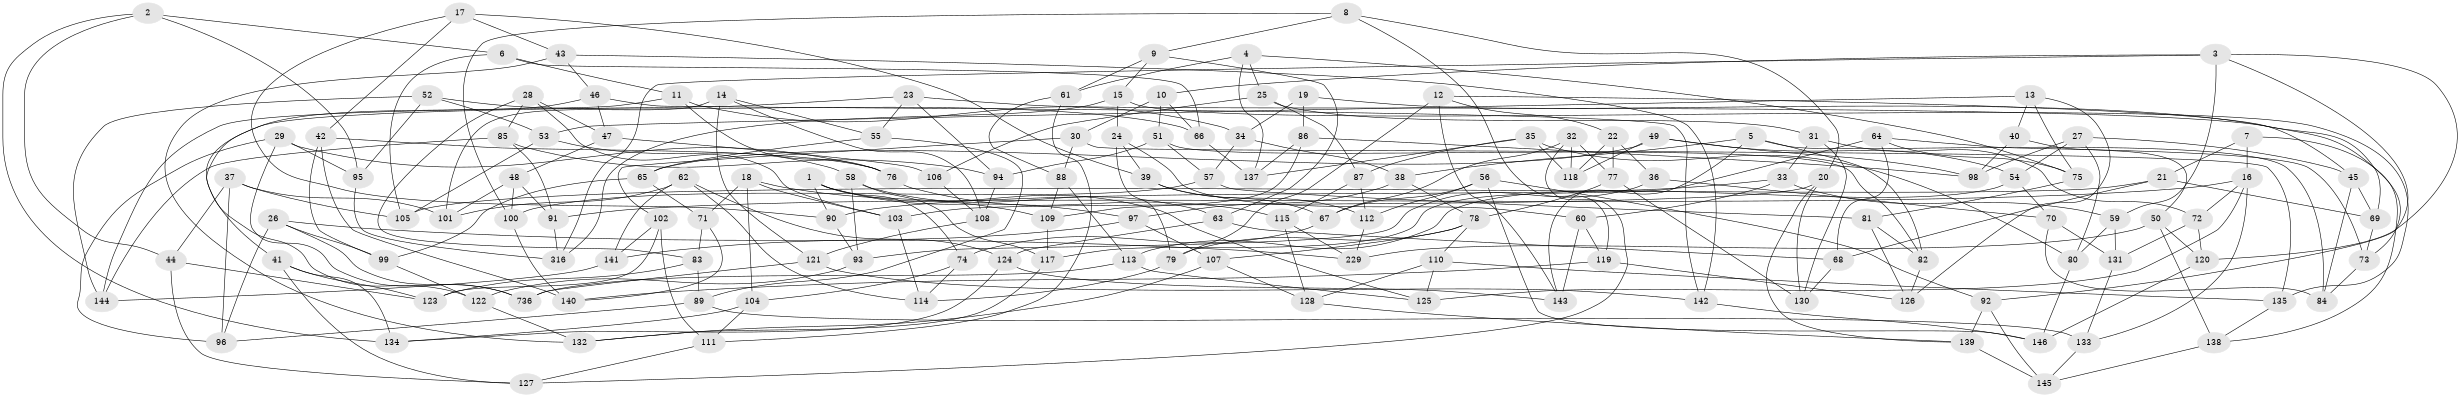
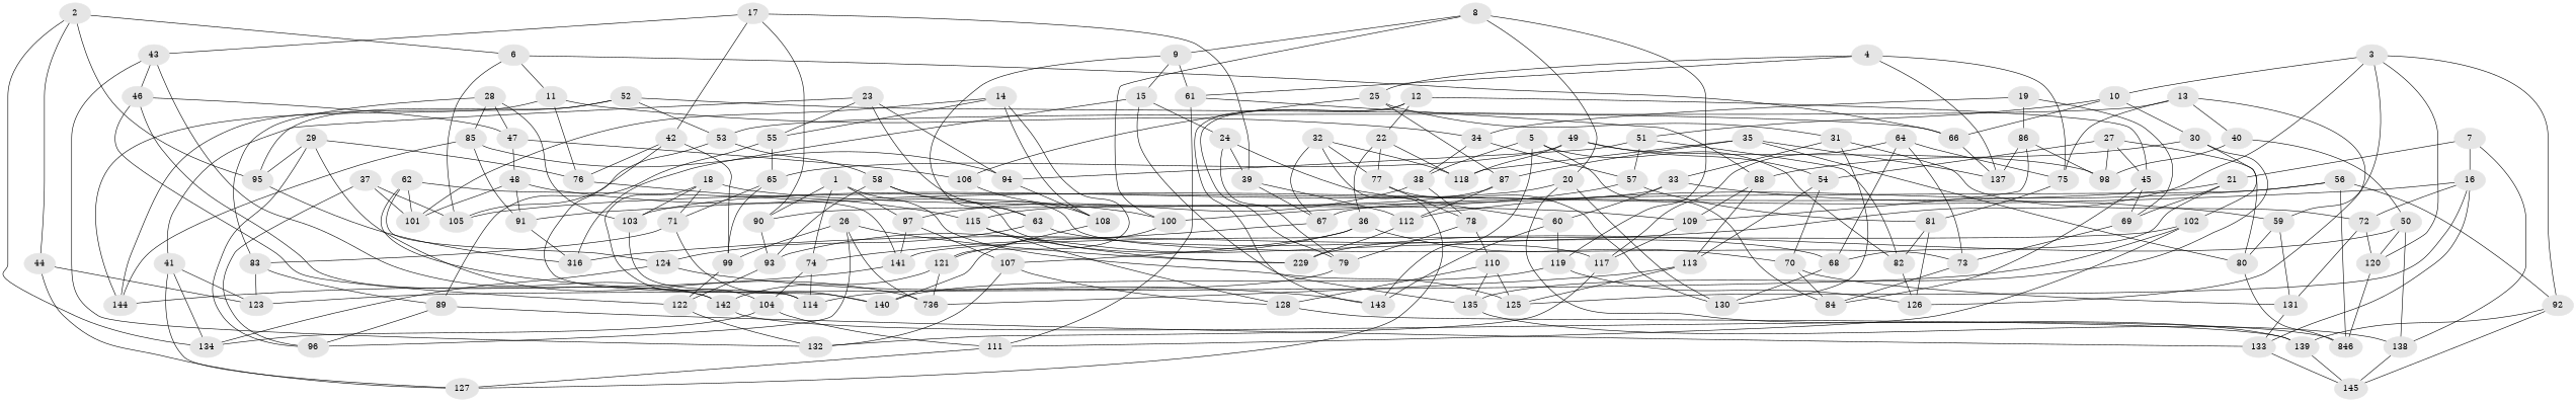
  graph {
    node [color=gray90 style=filled]
    1
    74
    90
    97
    125
    104
    114
    93
    107
    141
    2
    6
    44
    95
    134
    11
    66
    105
    127
    123
    n21 [label=316]
    3
    10
    59
    92
    120
    30
    51
    80
    131
    139
    145
    4
    25
    61
    75
    137
    31
    87
    106
    88
    111
    81
    5
    38
    82
    84
    143
    78
    126
    34
    76
    144
    7
    16
    21
    138
    91
    72
    133
    69
    68
    8
    9
    20
    100
    119
    15
    63
    103
    130
    140
    24
    135
    124
    102
    94
    57
    115
    12
    22
    45
    79
    36
    77
    118
    13
    40
    53
    98
    50
    58
    14
    55
    101
    108
    121
    65
    89
    n100 [label=736]
    142
    39
    60
    17
    42
    43
    67
    112
    99
    46
    132
    18
    71
    109
    83
    117
    19
    86
    73
-   146
+   146 [label=846]
    70
    23
    41
    33
    26
    96
    n127 [label=229]
    122
    27
    54
    113
    28
    47
    85
    48
    29
    32
    35
    128
    37
    110
    49
    52
    56
    62
    64
    1 -- 74
    1 -- 90
    1 -- 97
    1 -- 125
    74 -- 104
    74 -- 114
    90 -- 93
    97 -- 107
    97 -- 141
    104 -- 134
    104 -- 111
    93 -- 122
    107 -- 132
    107 -- 128
    141 -- 144
    2 -- 6
    2 -- 44
    2 -- 95
    2 -- 134
    6 -- 11
    6 -- 66
    6 -- 105
    44 -- 127
    44 -- 123
    95 -- n21
    11 -- 34
    11 -- 76
    11 -- 144
    66 -- 137
    3 -- n21
    3 -- 10
    3 -- 59
    3 -- 92
    3 -- 120
    10 -- 66
    10 -- 30
    10 -- 51
    59 -- 80
    59 -- 131
    92 -- 139
    92 -- 145
    120 -- 146
    30 -- 88
    30 -- 135
    30 -- 102
    51 -- 82
    51 -- 94
    51 -- 57
    80 -- 146
    131 -- 133
    139 -- 145
    4 -- 25
    4 -- 61
    4 -- 75
    4 -- 137
    25 -- 31
    25 -- 87
    25 -- 106
    61 -- 88
    61 -- 111
    75 -- 81
    31 -- 72
    31 -- 130
    31 -- 33
    87 -- 115
    87 -- 112
    106 -- 108
    88 -- 109
    88 -- 113
    111 -- 127
    81 -- 82
    81 -- 126
    5 -- 38
    5 -- 82
    5 -- 84
    5 -- 143
    38 -- 97
    38 -- 78
    82 -- 126
    78 -- 79
    78 -- 110
    34 -- 38
    34 -- 57
    76 -- 115
    7 -- 16
    7 -- 21
    7 -- 138
    16 -- 125
    16 -- 91
    16 -- 72
    16 -- 133
    21 -- 105
    21 -- 69
    21 -- 68
    138 -- 145
    91 -- n21
    72 -- 120
    72 -- 131
    133 -- 145
    69 -- 73
    68 -- 130
    8 -- 9
    8 -- 20
    8 -- 100
    8 -- 119
    9 -- 61
    9 -- 15
    9 -- 63
    20 -- 139
    20 -- 103
    20 -- 130
    100 -- 140
    119 -- 126
    119 -- 140
    15 -- n21
    15 -- 24
    15 -- 135
    63 -- 68
    63 -- 124
    103 -- 114
    24 -- 79
    24 -- 39
    24 -- 60
    135 -- 138
    124 -- 134
    124 -- 143
    102 -- 141
    102 -- 123
    102 -- 111
    94 -- 108
    57 -- 81
    57 -- 100
    115 -- n127
    115 -- 128
    12 -- 143
    12 -- 22
    12 -- 45
    12 -- 79
    22 -- 36
    22 -- 77
    22 -- 118
    45 -- 84
    45 -- 69
    79 -- 114
    36 -- 93
-   78 -- 107
+   36 -- 107
    36 -- 70
    77 -- 78
    77 -- 130
    13 -- 75
    13 -- 126
    13 -- 40
    13 -- 53
    40 -- 98
    40 -- 50
    53 -- 105
    53 -- 58
    50 -- 120
    50 -- 138
    50 -- n127
    58 -- 93
    58 -- 63
    58 -- 117
    14 -- 55
    14 -- 101
    14 -- 108
    14 -- 121
    55 -- 65
    55 -- 89
    108 -- 121
    121 -- n100
    121 -- 142
    65 -- 99
    65 -- 71
    89 -- 133
    89 -- 96
    142 -- 146
    39 -- 67
    39 -- 112
    60 -- 143
    60 -- 119
    17 -- 90
    17 -- 39
    17 -- 42
    17 -- 43
    42 -- 76
    42 -- 140
    42 -- 99
    43 -- 142
    43 -- 46
    43 -- 132
    67 -- 74
    112 -- n127
    99 -- 122
    46 -- 142
    46 -- 122
    46 -- 47
    18 -- 104
    18 -- 103
    18 -- 71
    18 -- 109
    71 -- 140
    71 -- 83
    109 -- 117
    83 -- 123
    83 -- 89
    117 -- 132
    19 -- 34
    19 -- 69
    19 -- 86
    86 -- 137
    86 -- 98
    86 -- 109
    73 -- 84
    70 -- 131
    70 -- 84
    23 -- 94
    23 -- 55
    23 -- 73
    23 -- 41
    41 -- 134
    41 -- 127
    41 -- 123
    33 -- 90
    33 -- 59
    33 -- 60
    26 -- n100
    26 -- 99
    26 -- 96
    26 -- n127
    122 -- 132
    27 -- 80
    27 -- 45
    27 -- 98
    27 -- 54
    54 -- 70
    54 -- 113
    113 -- 125
    113 -- n100
    28 -- 103
    28 -- 83
    28 -- 47
    28 -- 85
    47 -- 106
    47 -- 48
    85 -- 144
    85 -- 91
    85 -- 94
    48 -- 91
    48 -- 100
    48 -- 101
    29 -- 95
    29 -- 76
    29 -- n100
    29 -- 96
    32 -- 127
    32 -- 77
    32 -- 118
    32 -- 67
    35 -- 80
    35 -- 137
    35 -- 87
    35 -- 118
    128 -- 139
-   37 -- 44
    37 -- 105
    37 -- 101
    37 -- 96
    110 -- 125
    110 -- 135
    110 -- 128
    49 -- 118
    49 -- 98
    49 -- 65
    49 -- 54
    52 -- 95
    52 -- 66
    52 -- 144
    52 -- 53
    56 -- 92
    56 -- 67
    56 -- 112
    56 -- 146
    62 -- 114
    62 -- 141
    62 -- 124
    62 -- 101
    64 -- 75
    64 -- 68
    64 -- 117
    64 -- 73
  }
